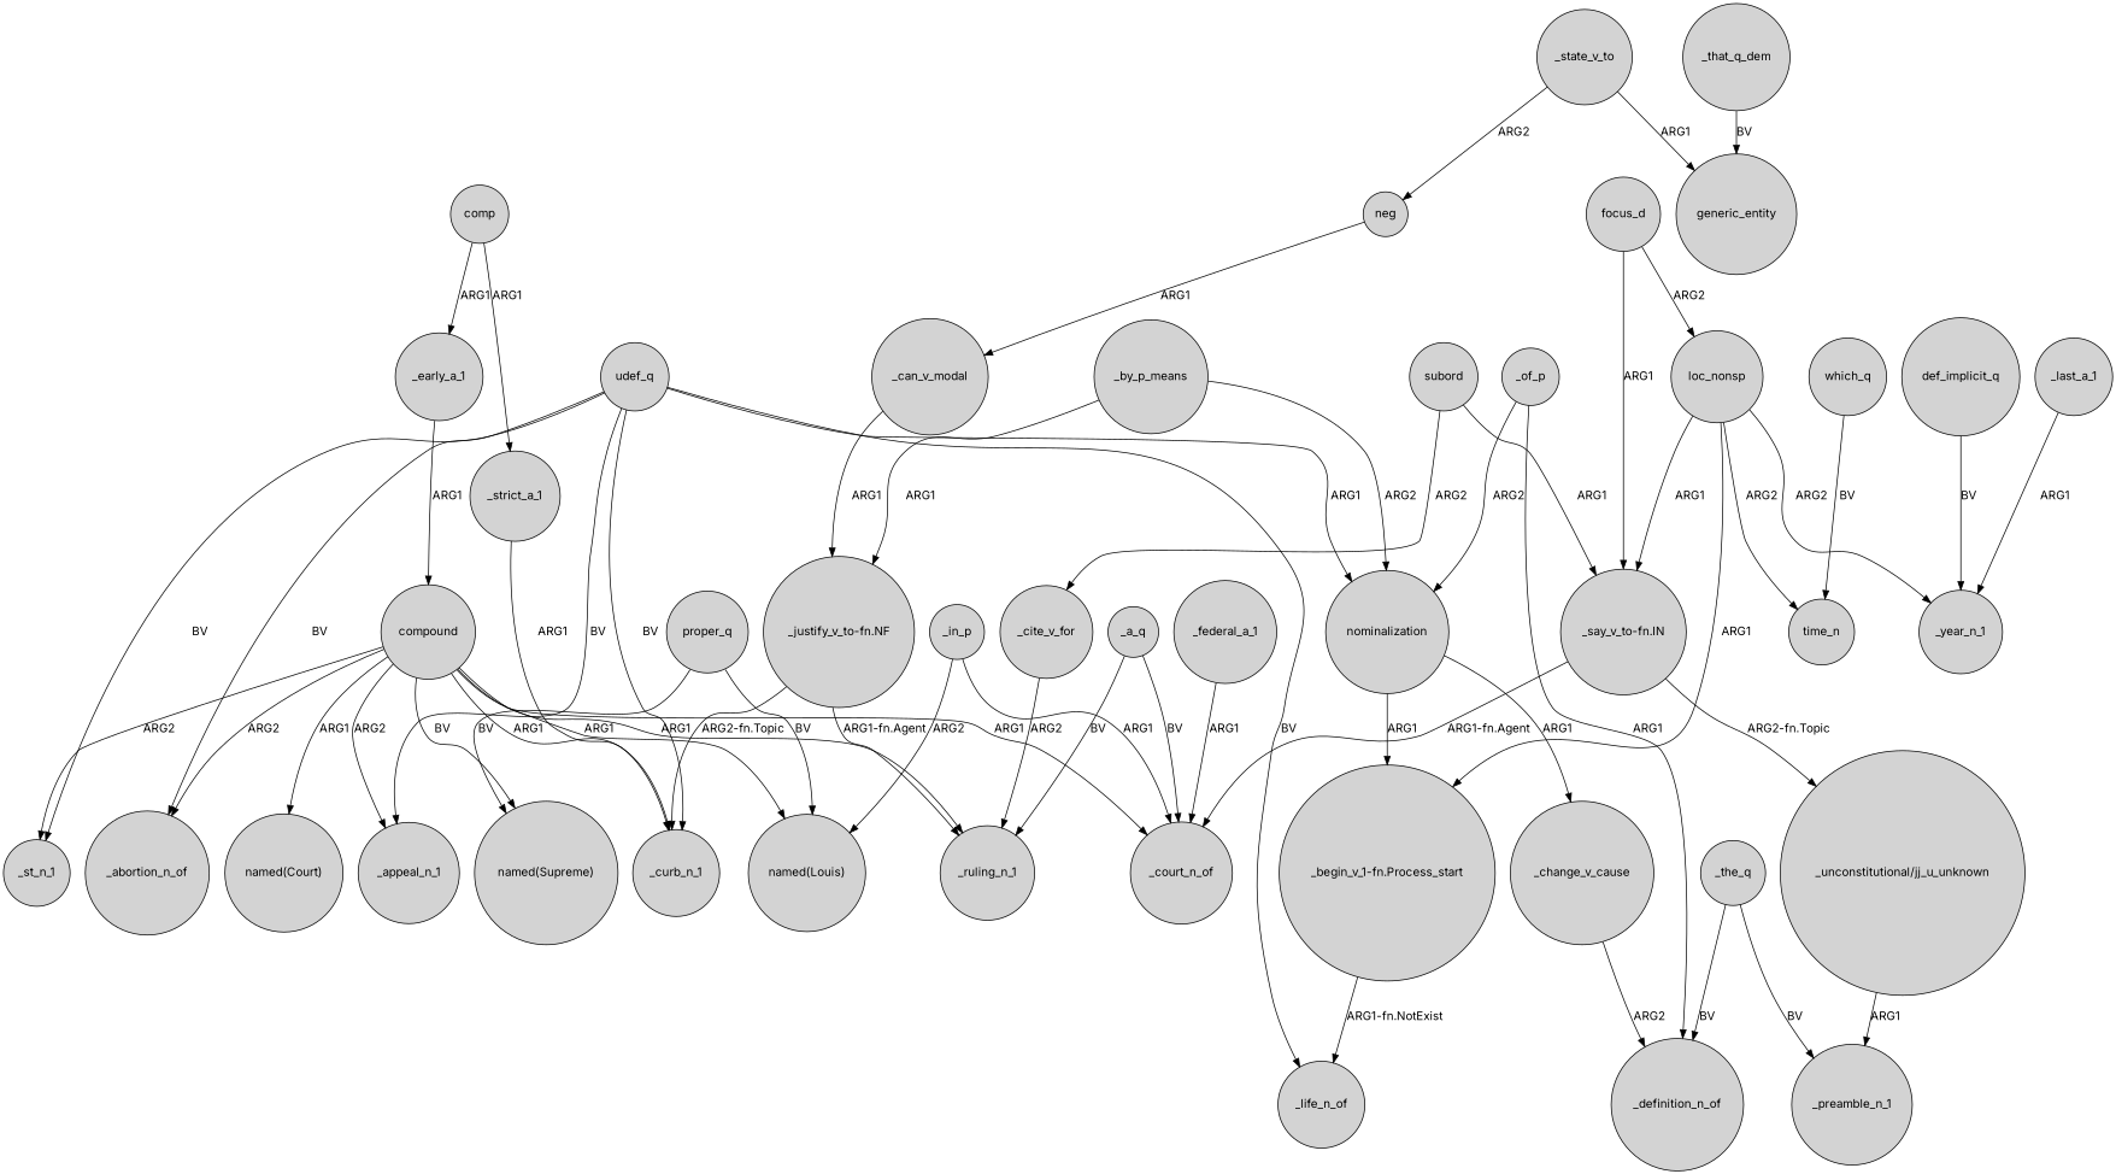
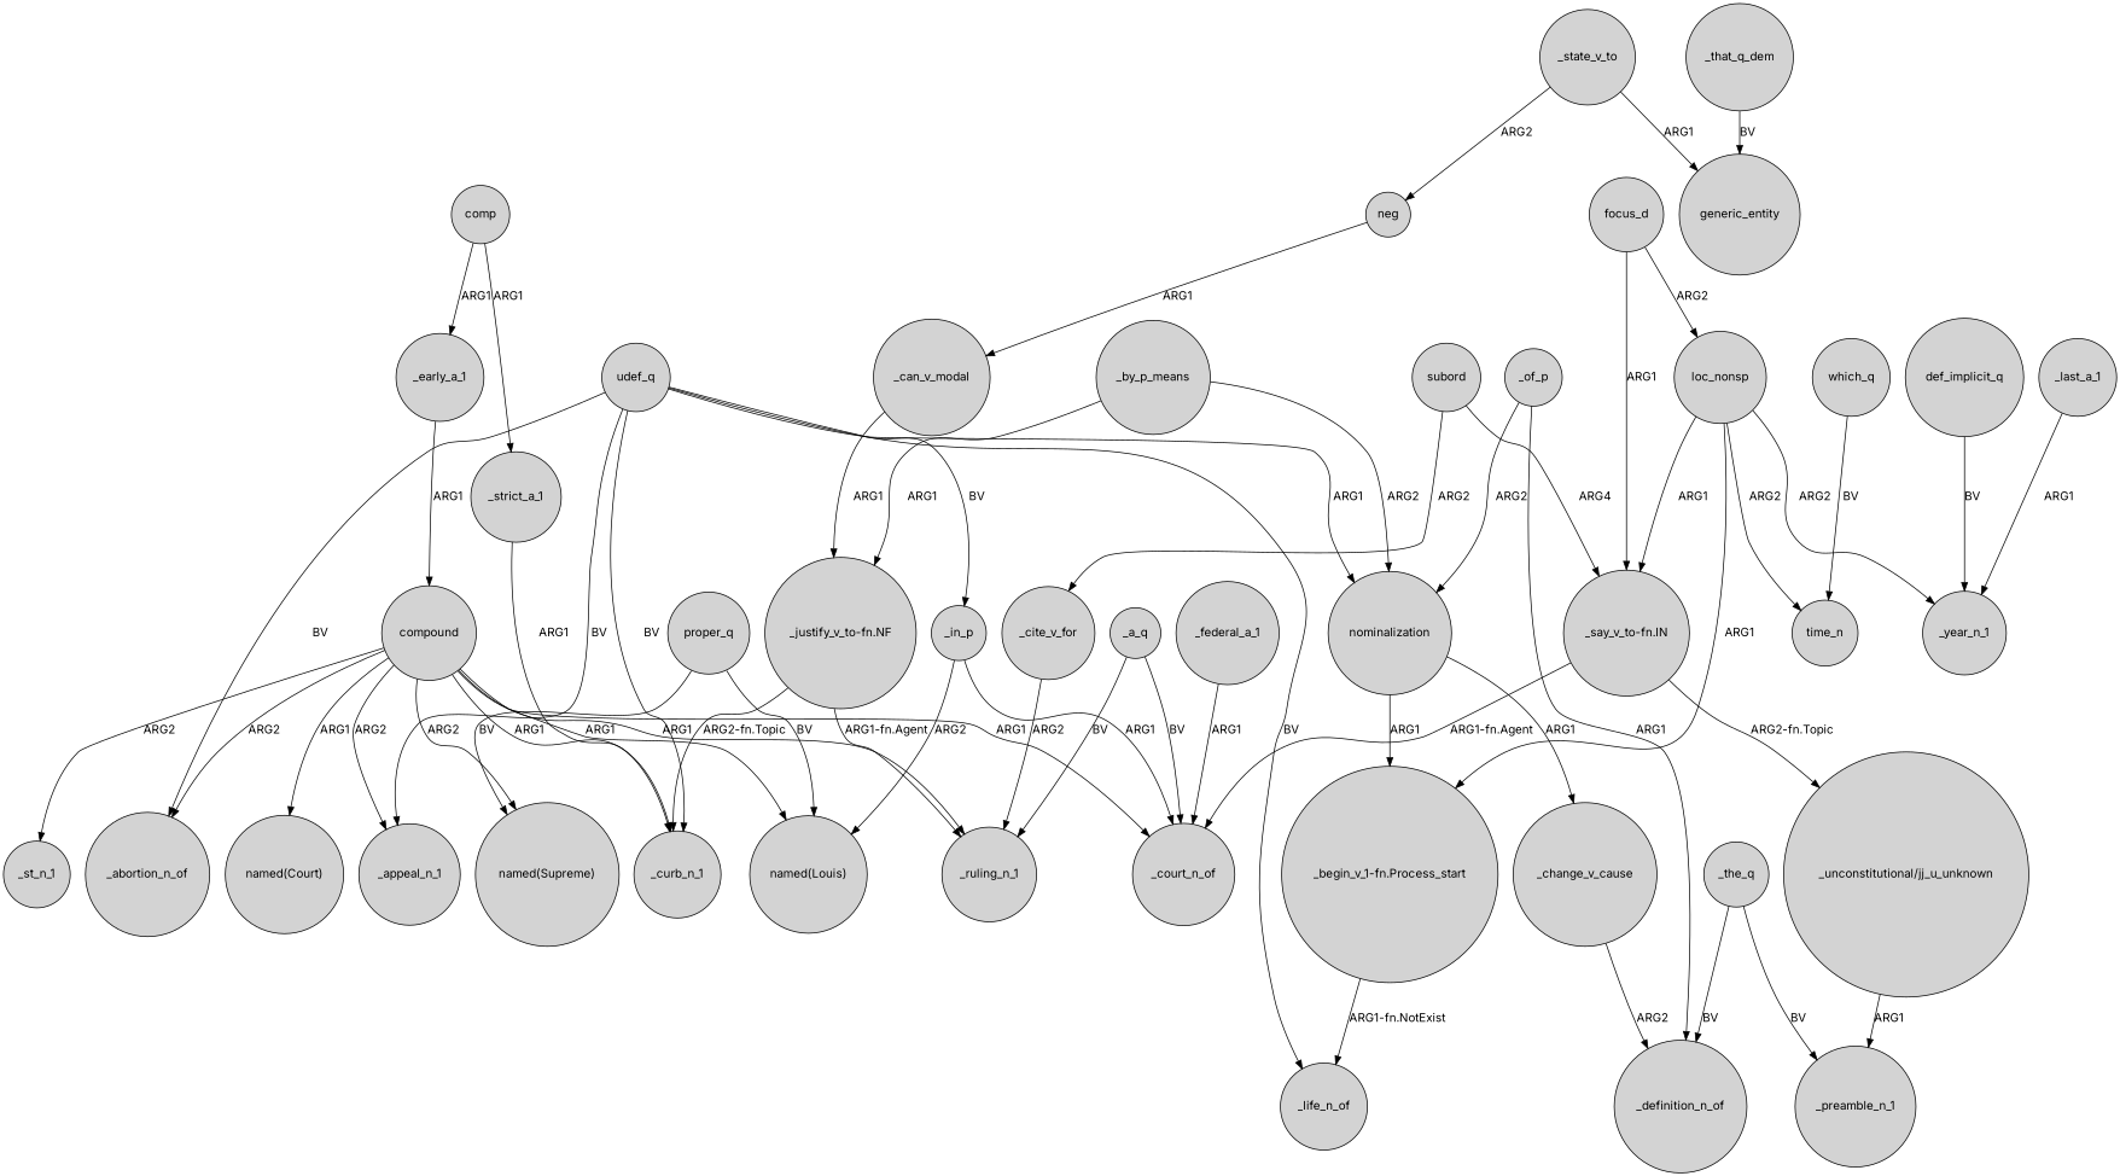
  digraph {
    fontname=Inter
    node [fontname=Inter shape=circle style=filled]
    edge [fontname=Inter]
    _can_v_modal
    "_justify_v_to-fn.NF"
    _curb_n_1
    _ruling_n_1
    focus_d
    loc_nonsp
    "_say_v_to-fn.IN"
    _year_n_1
    time_n
    "_begin_v_1-fn.Process_start"
    _court_n_of
    "_unconstitutional/jj_u_unknown"
    _life_n_of
    _change_v_cause
    _definition_n_of
    compound
    _appeal_n_1
    "named(Louis)"
    _st_n_1
    "named(Supreme)"
    _abortion_n_of
    "named(Court)"
    _by_p_means
    nominalization
    proper_q
    def_implicit_q
    _state_v_to
    generic_entity
    neg
    _that_q_dem
    _strict_a_1
    udef_q
    _the_q
    _preamble_n_1
    subord
    _cite_v_for
    which_q
    _in_p
    comp
    _early_a_1
    _of_p
    _last_a_1
    _a_q
    _federal_a_1
    _can_v_modal -> "_justify_v_to-fn.NF" [label=ARG1]
    "_justify_v_to-fn.NF" -> _curb_n_1 [label="ARG2-fn.Topic"]
    "_justify_v_to-fn.NF" -> _ruling_n_1 [label="ARG1-fn.Agent"]
    focus_d -> loc_nonsp [label=ARG2]
    focus_d -> "_say_v_to-fn.IN" [label=ARG1]
    loc_nonsp -> "_say_v_to-fn.IN" [label=ARG1]
    loc_nonsp -> _year_n_1 [label=ARG2]
    loc_nonsp -> time_n [label=ARG2]
    loc_nonsp -> "_begin_v_1-fn.Process_start" [label=ARG1]
    "_say_v_to-fn.IN" -> _court_n_of [label="ARG1-fn.Agent"]
    "_say_v_to-fn.IN" -> "_unconstitutional/jj_u_unknown" [label="ARG2-fn.Topic"]
    "_begin_v_1-fn.Process_start" -> _life_n_of [label="ARG1-fn.NotExist"]
    "_unconstitutional/jj_u_unknown" -> _preamble_n_1 [label=ARG1]
    _change_v_cause -> _definition_n_of [label=ARG2]
    compound -> _curb_n_1 [label=ARG1]
    compound -> _ruling_n_1 [label=ARG1]
    compound -> _court_n_of [label=ARG1]
    compound -> _appeal_n_1 [label=ARG2]
    compound -> "named(Louis)" [label=ARG1]
    compound -> _st_n_1 [label=ARG2]
-   compound -> "named(Supreme)" [label=BV]
+   compound -> "named(Supreme)" [label=ARG2]
    compound -> _abortion_n_of [label=ARG2]
    compound -> "named(Court)" [label=ARG1]
    _by_p_means -> "_justify_v_to-fn.NF" [label=ARG1]
    _by_p_means -> nominalization [label=ARG2]
    nominalization -> "_begin_v_1-fn.Process_start" [label=ARG1]
    nominalization -> _change_v_cause [label=ARG1]
    proper_q -> "named(Louis)" [label=BV]
    proper_q -> "named(Supreme)" [label=BV]
    def_implicit_q -> _year_n_1 [label=BV]
    _state_v_to -> generic_entity [label=ARG1]
    _state_v_to -> neg [label=ARG2]
    neg -> _can_v_modal [label=ARG1]
    _that_q_dem -> generic_entity [label=BV]
    _strict_a_1 -> _curb_n_1 [label=ARG1]
    udef_q -> _curb_n_1 [label=BV]
    udef_q -> _life_n_of [label=BV]
    udef_q -> _appeal_n_1 [label=BV]
-   udef_q -> _st_n_1 [label=BV]
+   udef_q -> _in_p [label=BV]
    udef_q -> _abortion_n_of [label=BV]
    udef_q -> nominalization [label=ARG1]
    _the_q -> _definition_n_of [label=BV]
    _the_q -> _preamble_n_1 [label=BV]
-   subord -> "_say_v_to-fn.IN" [label=ARG1]
+   subord -> "_say_v_to-fn.IN" [label=ARG4]
    subord -> _cite_v_for [label=ARG2]
    _cite_v_for -> _ruling_n_1 [label=ARG2]
    which_q -> time_n [label=BV]
    _in_p -> _court_n_of [label=ARG1]
    _in_p -> "named(Louis)" [label=ARG2]
    comp -> _strict_a_1 [label=ARG1]
    comp -> _early_a_1 [label=ARG1]
    _early_a_1 -> compound [label=ARG1]
    _of_p -> _definition_n_of [label=ARG1]
    _of_p -> nominalization [label=ARG2]
    _last_a_1 -> _year_n_1 [label=ARG1]
    _a_q -> _ruling_n_1 [label=BV]
    _a_q -> _court_n_of [label=BV]
    _federal_a_1 -> _court_n_of [label=ARG1]
  }
